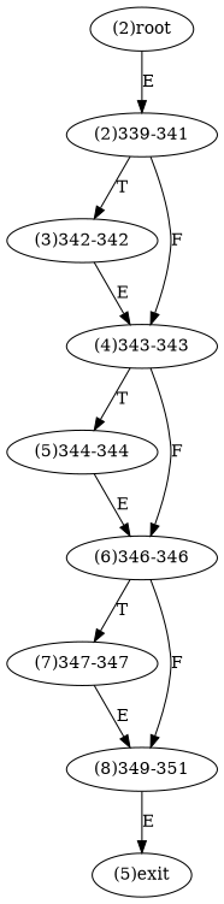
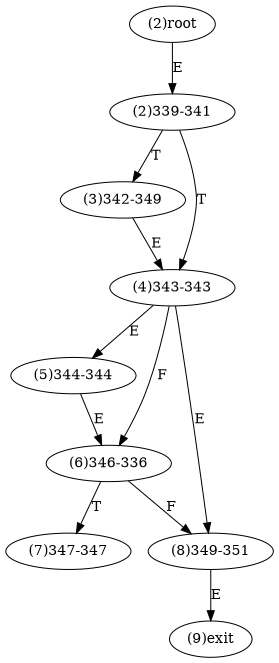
  digraph {
    n1 [label="(2)root"]
    n2 [label="(2)339-341"]
-   n3 [label="(3)342-342"]
+   n3 [label="(3)342-349"]
    n4 [label="(4)343-343"]
    n5 [label="(5)344-344"]
-   n6 [label="(6)346-346"]
+   n6 [label="(6)346-336"]
    n7 [label="(7)347-347"]
    n8 [label="(8)349-351"]
-   n9 [label="(5)exit"]
+   n9 [label="(9)exit"]
    n1 -> n2 [label=E]
    n2 -> n3 [label=T]
-   n2 -> n4 [label=F]
+   n2 -> n4 [label=T]
    n3 -> n4 [label=E]
-   n4 -> n5 [label=T]
+   n4 -> n5 [label=E]
    n4 -> n6 [label=F]
    n5 -> n6 [label=E]
    n6 -> n7 [label=T]
    n6 -> n8 [label=F]
-   n7 -> n8 [label=E]
+   n4 -> n8 [label=E]
    n8 -> n9 [label=E]
  }
